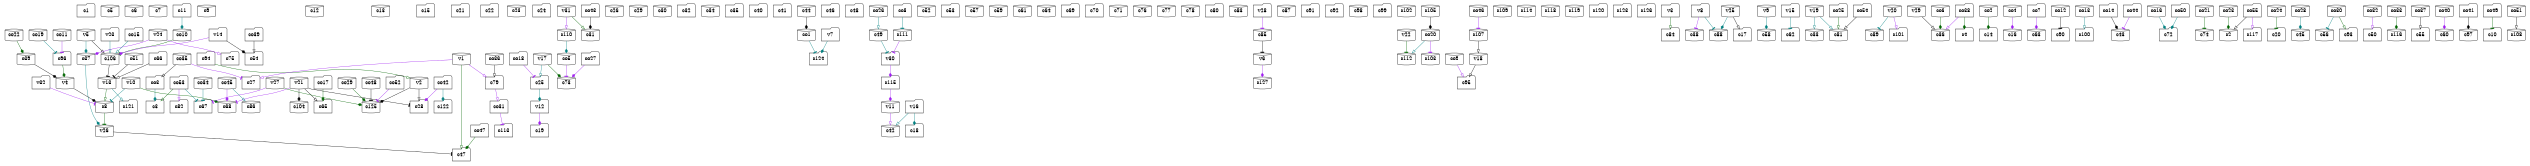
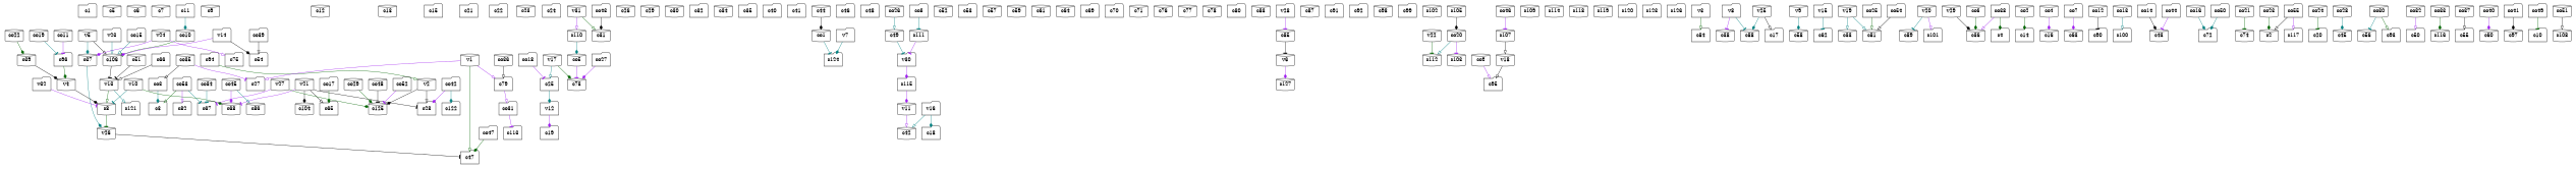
  strict digraph {
    node [shape=cylinder]
    edge [arrowhead=diamond color=purple weight=1]
    c1 [shape=folder]
    c5
    c6
    c7
    c8
    v26
    c47 [shape=folder]
    c9
    c11 [shape=folder]
    co10
    c106
    c12
    c13
    c15 [shape=folder]
    c21 [shape=folder]
    c22 [shape=folder]
    c23
    c24 [shape=folder]
    c25 [shape=folder]
    v12 [shape=folder]
    c19 [shape=folder]
    c26
    c27 [shape=folder]
    co3 [shape=folder]
    c3 [shape=folder]
    c29
    c30
    c32 [shape=folder]
    c34
    c35 [shape=folder]
    c37
    c39
    v4
    c40 [shape=folder]
    c41 [shape=folder]
    c44
    co1
    c124 [shape=folder]
    c46 [shape=folder]
    c48 [shape=folder]
    v30 [shape=folder]
    c49
    c115 [shape=folder]
    c51
    v13
    c121 [shape=folder]
    c52
    c53 [shape=folder]
    c57
    c59
    c61
    c64
    c66 [shape=folder]
    c69 [shape=folder]
    c70 [shape=folder]
    c71
    c76
    c77
    c78
    c79 [shape=folder]
    co31 [shape=folder]
    c113 [shape=folder]
    c80 [shape=folder]
    c83
    c85
    v6
    c127
    c87
    c91 [shape=folder]
    c92 [shape=folder]
    c94 [shape=folder]
    v2
    c28 [shape=folder]
    c125
    c96 [shape=folder]
    c98
    c99 [shape=folder]
    c102
    c105
    co20
    c112
    c103
    c107
    v18
    c95 [shape=folder]
    c109
    c110
    co5
    c73
    c111
    c114
    v11
    c42
    c118
    c119
    c120 [shape=folder]
    c123 [shape=folder]
    c126 [shape=folder]
    v1
    v3 [shape=folder]
    c84 [shape=folder]
    v5
    v7 [shape=folder]
    v8 [shape=folder]
    c38
    c88
    v9
    c58
    v10
    c68
    v14 [shape=folder]
    c54 [shape=folder]
    v15 [shape=folder]
    c62 [shape=folder]
    v16 [shape=folder]
    c18 [shape=folder]
    v17
    v19
    c33
    c81
    v20
    c89
    c101 [shape=folder]
    v21
    c65 [shape=folder]
    c104
    v22
    v23 [shape=folder]
    v24
    c75 [shape=folder]
    v25
    c17 [shape=folder]
    v27
    c67 [shape=folder]
    v28 [shape=folder]
    v29
    c36
    v31
    c31
    v32 [shape=folder]
    c14 [shape=folder]
    co2
    co4
    c16
    co6
    co7 [shape=folder]
    c63
    co8 [shape=folder]
    co9
    co11
    c90 [shape=folder]
    co12
    c100 [shape=folder]
    co13
    co14 [shape=folder]
    c43
    co15 [shape=folder]
    c72 [shape=folder]
    co16
    co17 [shape=folder]
    co18 [shape=folder]
    co19
    co21
    c74
    co22
    co23
    c2
    c20 [shape=folder]
    co24
    co25 [shape=folder]
    co26
    co27 [shape=folder]
    co28
    c45
    co29
    co30
    c56
    c93 [shape=folder]
    c50 [shape=folder]
    co32
    co33
    c116
    co34
    co35
    co36
    c55 [shape=folder]
    co37
    co38 [shape=folder]
    c4 [shape=folder]
    co39 [shape=folder]
    co40
    c60
    co41 [shape=folder]
    c97
    co42 [shape=folder]
    c122 [shape=folder]
    co43 [shape=folder]
    co44 [shape=folder]
    co45
    c86
    co46
    co47 [shape=folder]
    co48
    co49 [shape=folder]
    c10 [shape=folder]
    co50 [shape=folder]
    co51
    c108
    co52 [shape=folder]
    co53 [shape=folder]
    c82 [shape=folder]
    co54 [shape=folder]
    co55 [shape=folder]
    c117 [shape=folder]
    c8 -> v26 [arrowhead=tee color=darkgreen]
    v26 -> c47 [arrowhead=tee color=black]
    c11 -> co10 [color=teal]
    co10 -> c106 [arrowhead=tee color=darkgreen]
    c106 -> v13 [arrowhead=tee color=black]
    c25 -> v12 [color=teal]
    v12 -> c19
    co3 -> c3 [color=teal]
    c37 -> v26 [color=teal]
    c39 -> v4 [color=black]
    v4 -> c8 [color=black]
    c44 -> co1 [color=black]
    co1 -> c124 [arrowhead=tee color=teal]
    v30 -> c115
    c49 -> v30 [arrowhead=tee color=teal]
    c115 -> v11
    c51 -> v13 [arrowhead=tee color=black]
    v13 -> c8 [arrowhead=onormal color=darkgreen]
    v13 -> c121 [arrowhead=onormal color=teal]
    c66 -> v13 [arrowhead=onormal color=black]
    c79 -> co31 [arrowhead=onormal]
    co31 -> c113 [arrowhead=tee]
    c85 -> v6 [arrowhead=tee color=black]
    v6 -> c127
    c94 -> v2 [arrowhead=onormal color=darkgreen]
    v2 -> c28 [arrowhead=onormal color=black]
    v2 -> c125 [color=black]
    c96 -> v4 [color=darkgreen]
    c105 -> co20 [color=black]
    co20 -> c112 [arrowhead=onormal color=teal]
    co20 -> c103 [arrowhead=tee]
    c107 -> v18 [arrowhead=onormal color=black]
    v18 -> c95 [arrowhead=onormal color=black]
    c110 -> co5 [color=teal]
    co5 -> c73 [arrowhead=tee]
    c111 -> v30 [arrowhead=tee]
    v11 -> c42 [arrowhead=onormal]
    v1 -> c47 [arrowhead=onormal color=darkgreen]
    v1 -> c27 [arrowhead=onormal]
    v1 -> c79 [arrowhead=onormal]
    v3 -> c84 [arrowhead=onormal color=darkgreen]
    v5 -> c106 [arrowhead=onormal color=black]
    v5 -> c37 [color=teal]
    v7 -> c124 [color=teal]
    v8 -> c38 [arrowhead=tee]
    v8 -> c88 [arrowhead=tee color=teal]
    v9 -> c58 [color=teal]
    v10 -> c8 [arrowhead=tee color=teal]
    v10 -> c68 [color=darkgreen]
    v14 -> c106
    v14 -> c54 [color=black]
    v15 -> c62 [arrowhead=tee color=teal]
    v16 -> c42 [arrowhead=onormal color=teal]
    v16 -> c18 [color=teal]
    v17 -> c25 [arrowhead=onormal color=teal]
    v17 -> c73 [color=darkgreen]
    v19 -> c33 [arrowhead=onormal color=teal]
    v19 -> c81 [arrowhead=onormal color=teal]
    v20 -> c89 [arrowhead=tee color=teal]
    v20 -> c101 [arrowhead=onormal]
    v21 -> c28 [arrowhead=tee color=black]
    v21 -> c68 [arrowhead=tee]
    v21 -> c65 [arrowhead=onormal color=black]
    v21 -> c104 [color=black]
    v22 -> c112 [arrowhead=tee color=darkgreen]
    v23 -> c106 [arrowhead=onormal color=teal]
    v24 -> c37
    v24 -> c75 [arrowhead=onormal]
    v25 -> c88 [color=teal]
    v25 -> c17 [arrowhead=onormal color=black]
    v27 -> c125 [color=darkgreen]
    v27 -> c67 [arrowhead=tee]
    v28 -> c85 [arrowhead=tee]
-   v29 -> c36 [arrowhead=onormal color=black]
+   v29 -> c36 [color=black]
    v31 -> c110 [arrowhead=onormal]
    v31 -> c31 [arrowhead=onormal color=darkgreen]
    v32 -> c8 [arrowhead=tee]
    co2 -> c14 [color=darkgreen]
    co4 -> c16
    co6 -> c36 [color=darkgreen]
    co7 -> c63
    co8 -> c111 [arrowhead=tee color=teal]
    co9 -> c95 [arrowhead=onormal]
    co11 -> c96 [arrowhead=tee]
    co12 -> c90 [arrowhead=tee color=black]
    co13 -> c100 [arrowhead=onormal color=teal]
    co14 -> c43 [color=black]
    co15 -> c106 [arrowhead=onormal color=teal]
    co16 -> c72 [color=teal]
    co17 -> c65 [color=darkgreen]
    co18 -> c25 [arrowhead=tee]
    co19 -> c96 [arrowhead=tee color=teal]
    co21 -> c74 [arrowhead=tee color=darkgreen]
    co22 -> c39 [color=darkgreen]
    co23 -> c2 [color=darkgreen]
    co24 -> c20 [arrowhead=tee color=darkgreen]
    co25 -> c81 [arrowhead=onormal color=darkgreen]
    co26 -> c49 [arrowhead=onormal color=teal]
    co27 -> c73
    co28 -> c45 [color=teal]
    co29 -> c125 [color=darkgreen]
    co30 -> c56 [arrowhead=tee color=teal]
    co30 -> c93 [arrowhead=onormal color=darkgreen]
    co32 -> c50 [arrowhead=onormal]
    co33 -> c116 [color=darkgreen]
    co34 -> c67 [arrowhead=tee color=teal]
    co35 -> c27 [arrowhead=tee]
    co35 -> co3 [arrowhead=onormal color=black]
    co36 -> c79 [arrowhead=onormal color=black]
    co37 -> c55 [arrowhead=onormal color=black]
    co38 -> c36 [arrowhead=onormal]
    co38 -> c4 [color=darkgreen]
    co39 -> c54 [arrowhead=onormal color=black]
    co40 -> c60
    co41 -> c97 [color=black]
    co42 -> c28
    co42 -> c122 [color=teal]
    co43 -> c31 [color=black]
    co44 -> c43 [arrowhead=tee]
    co45 -> c68
    co45 -> c86 [arrowhead=onormal color=teal]
    co46 -> c107 [arrowhead=tee]
    co47 -> c47 [color=darkgreen]
    co48 -> c125 [arrowhead=tee color=black]
    co49 -> c10 [arrowhead=tee color=darkgreen]
    co50 -> c72 [color=teal]
    co51 -> c108 [arrowhead=onormal color=black]
    co52 -> c125 [arrowhead=tee]
    co53 -> c3 [arrowhead=onormal color=darkgreen]
    co53 -> c67 [arrowhead=tee color=teal]
    co53 -> c82 [arrowhead=onormal]
    co54 -> c81 [arrowhead=onormal color=black]
    co55 -> c2 [arrowhead=onormal color=black]
    co55 -> c117 [arrowhead=onormal]
  }
